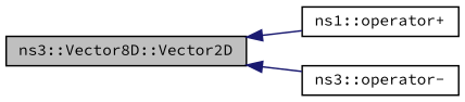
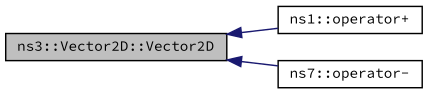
  digraph {
    fontname="Source Code Pro"
    rankdir=LR
    node [color=black fillcolor=white fontname="Source Code Pro" fontsize=10 shape=record style=filled]
    edge [color=midnightblue dir=back fontname="Source Code Pro" fontsize=10 labelfontname=Helvetica labelfontsize=10 style=solid]
-   n1 [fillcolor=grey75 fontcolor=black height=0.2 label="ns3::Vector8D::Vector2D" width=0.4]
+   n1 [fillcolor=grey75 fontcolor=black height=0.2 label="ns3::Vector2D::Vector2D" width=0.4]
    n2 [height=0.2 label="ns1::operator+" width=0.4]
-   n3 [height=0.2 label="ns3::operator-" width=0.4]
+   n3 [height=0.2 label="ns7::operator-" width=0.4]
    n1 -> n2
    n1 -> n3
  }
